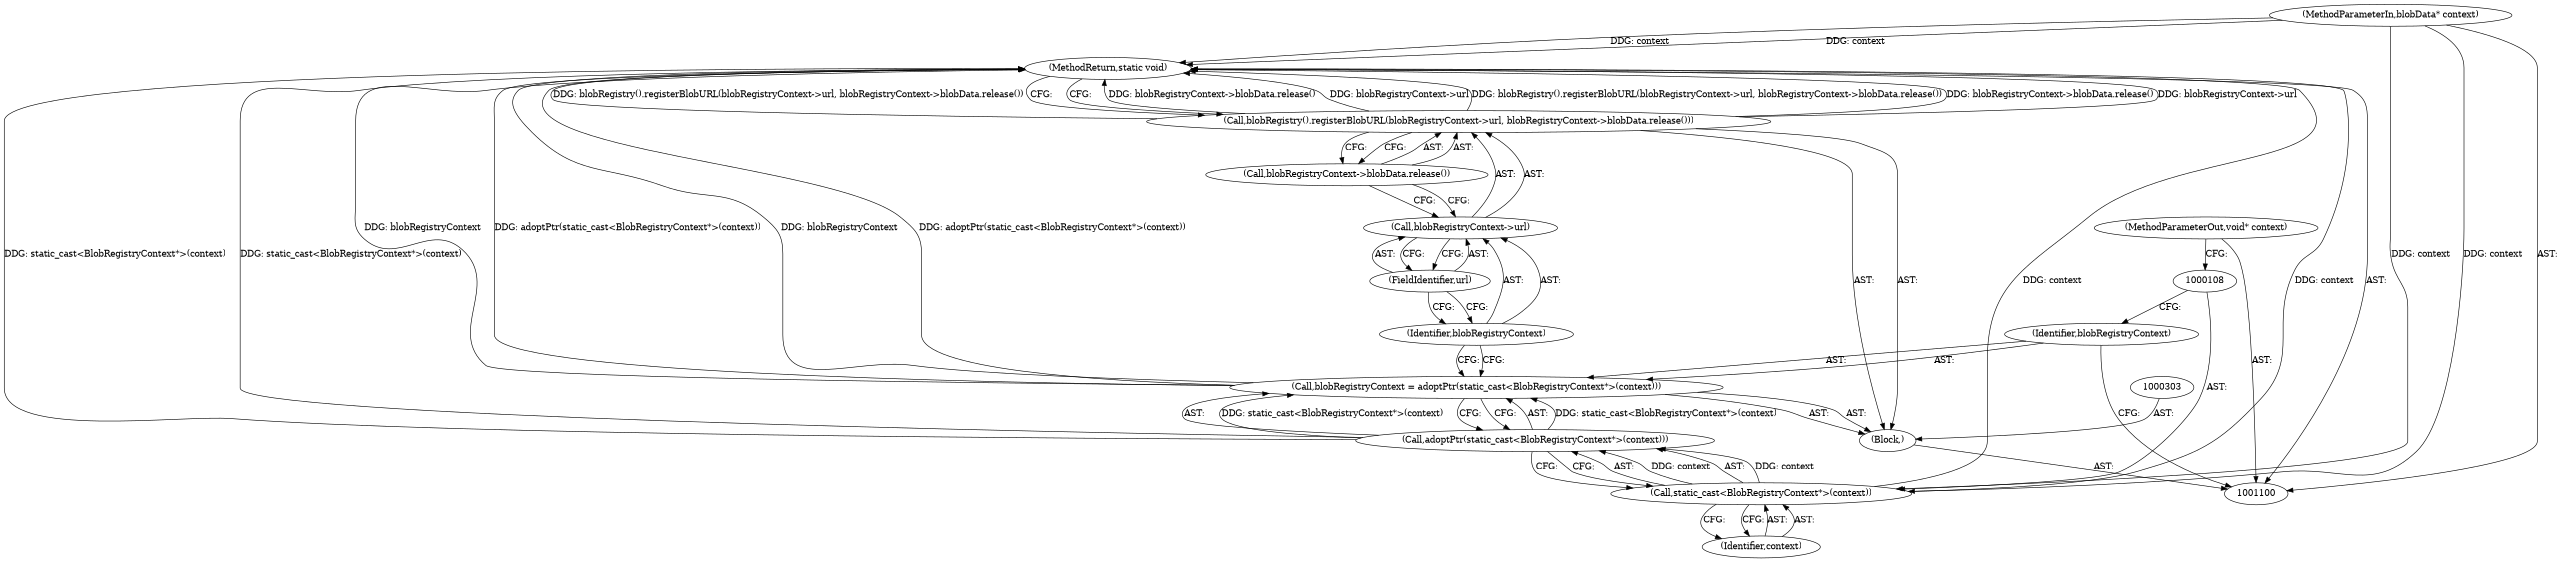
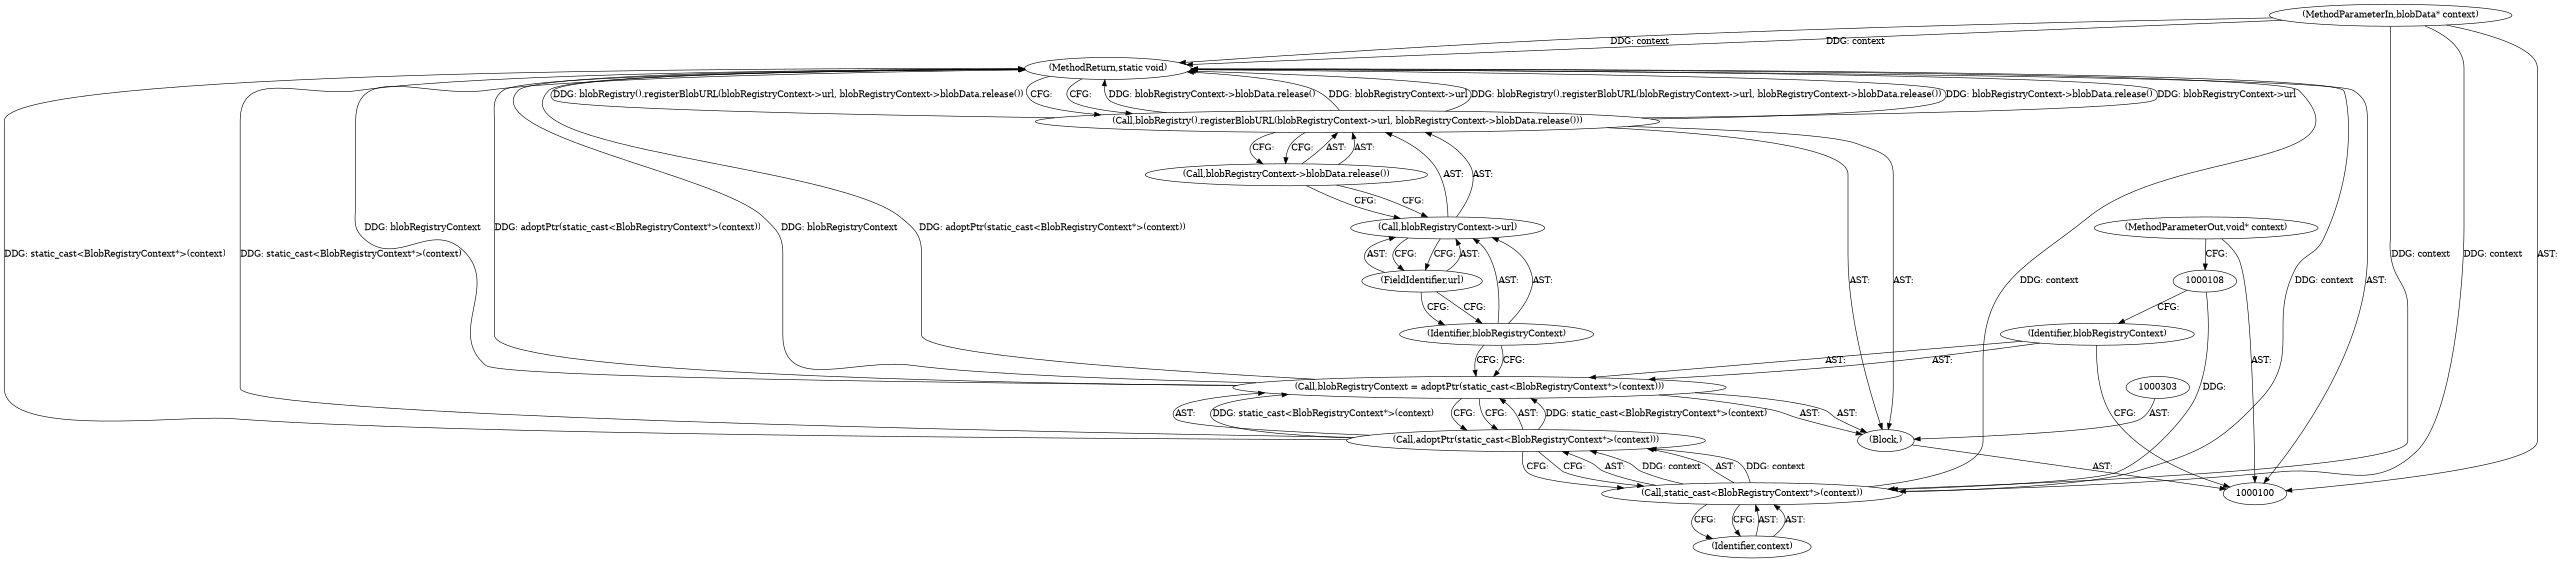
  digraph {
    n1 [label="(MethodReturn,static void)"]
    n2 [label="(Call,blobRegistry().registerBlobURL(blobRegistryContext->url, blobRegistryContext->blobData.release()))"]
-   1000100 [label=1001100]
+   1000100
    n4 [label="(Block,)"]
    n5 [label="(Call,blobRegistryContext->blobData.release())"]
    n6 [label="(MethodParameterIn,blobData* context)"]
    n7 [label="(Call,static_cast<BlobRegistryContext*>(context))"]
    n8 [label="(Call,adoptPtr(static_cast<BlobRegistryContext*>(context)))"]
    n9 [label="(Identifier,context)"]
    n10 [label="(MethodParameterOut,void* context)"]
    1000108
    n12 [label="(Call,blobRegistryContext = adoptPtr(static_cast<BlobRegistryContext*>(context)))"]
    n13 [label="(Identifier,blobRegistryContext)"]
    n14 [label="(Call,blobRegistryContext->url)"]
    n15 [label="(FieldIdentifier,url)"]
    n16 [label="(Identifier,blobRegistryContext)"]
    n17 [label=1000303]
    n1 -> n2 [label="CFG: "]
    n1 -> n2 [label="CFG: "]
    n1 -> 1000100 [label="AST: "]
    n2 -> n1 [label="DDG: blobRegistryContext->blobData.release()"]
    n2 -> n1 [label="DDG: blobRegistryContext->url"]
    n2 -> n1 [label="DDG: blobRegistry().registerBlobURL(blobRegistryContext->url, blobRegistryContext->blobData.release())"]
    n2 -> n1 [label="DDG: blobRegistryContext->blobData.release()"]
    n2 -> n1 [label="DDG: blobRegistryContext->url"]
    n2 -> n1 [label="DDG: blobRegistry().registerBlobURL(blobRegistryContext->url, blobRegistryContext->blobData.release())"]
    n2 -> n4 [label="AST: "]
    n2 -> n4 [label="AST: "]
    n2 -> n5 [label="CFG: "]
    n2 -> n5 [label="CFG: "]
    n4 -> 1000100 [label="AST: "]
    n5 -> n2 [label="AST: "]
    n5 -> n2 [label="AST: "]
    n5 -> n14 [label="CFG: "]
    n5 -> n14 [label="CFG: "]
    n6 -> n1 [label="DDG: context"]
    n6 -> n1 [label="DDG: context"]
    n6 -> 1000100 [label="AST: "]
    n6 -> n7 [label="DDG: context"]
    n6 -> n7 [label="DDG: context"]
    n7 -> n1 [label="DDG: context"]
    n7 -> n1 [label="DDG: context"]
    n7 -> n8 [label="AST: "]
    n7 -> n8 [label="DDG: context"]
    n7 -> n8 [label="AST: "]
    n7 -> n8 [label="DDG: context"]
    n7 -> n9 [label="CFG: "]
    n7 -> n9 [label="CFG: "]
    n8 -> n1 [label="DDG: static_cast<BlobRegistryContext*>(context)"]
    n8 -> n1 [label="DDG: static_cast<BlobRegistryContext*>(context)"]
    n8 -> n7 [label="CFG: "]
    n8 -> n7 [label="CFG: "]
    n8 -> n12 [label="AST: "]
    n8 -> n12 [label="DDG: static_cast<BlobRegistryContext*>(context)"]
    n8 -> n12 [label="AST: "]
    n8 -> n12 [label="DDG: static_cast<BlobRegistryContext*>(context)"]
    n9 -> n7 [label="AST: "]
    n9 -> n7 [label="AST: "]
    n10 -> 1000100 [label="AST: "]
    n10 -> 1000108 [label="CFG: "]
-   1000108 -> n7 [label="AST: "]
+   1000108 -> n7 [label="DDG: "]
    1000108 -> n13 [label="CFG: "]
    n12 -> n1 [label="DDG: blobRegistryContext"]
    n12 -> n1 [label="DDG: adoptPtr(static_cast<BlobRegistryContext*>(context))"]
    n12 -> n1 [label="DDG: blobRegistryContext"]
    n12 -> n1 [label="DDG: adoptPtr(static_cast<BlobRegistryContext*>(context))"]
    n12 -> n4 [label="AST: "]
    n12 -> n4 [label="AST: "]
    n12 -> n8 [label="CFG: "]
    n12 -> n8 [label="CFG: "]
    n13 -> 1000100 [label="CFG: "]
    n13 -> n12 [label="AST: "]
    n13 -> n12 [label="AST: "]
    n14 -> n2 [label="AST: "]
    n14 -> n2 [label="AST: "]
    n14 -> n15 [label="CFG: "]
    n14 -> n15 [label="CFG: "]
    n15 -> n14 [label="AST: "]
    n15 -> n14 [label="AST: "]
    n15 -> n16 [label="CFG: "]
    n15 -> n16 [label="CFG: "]
    n16 -> n12 [label="CFG: "]
    n16 -> n12 [label="CFG: "]
    n16 -> n14 [label="AST: "]
    n16 -> n14 [label="AST: "]
    n17 -> n4 [label="AST: "]
  }
